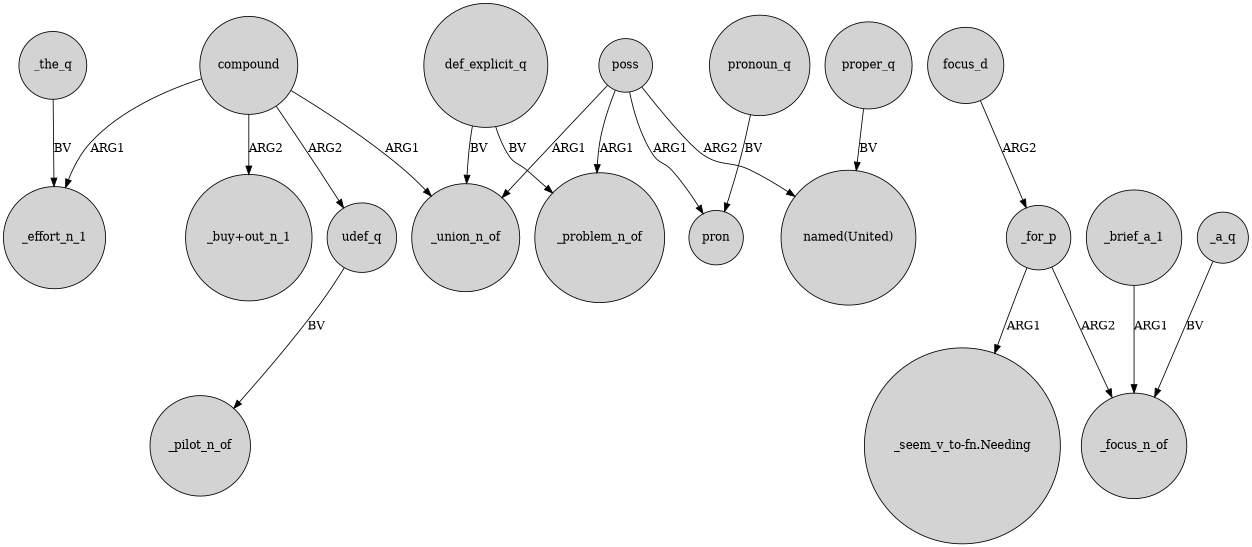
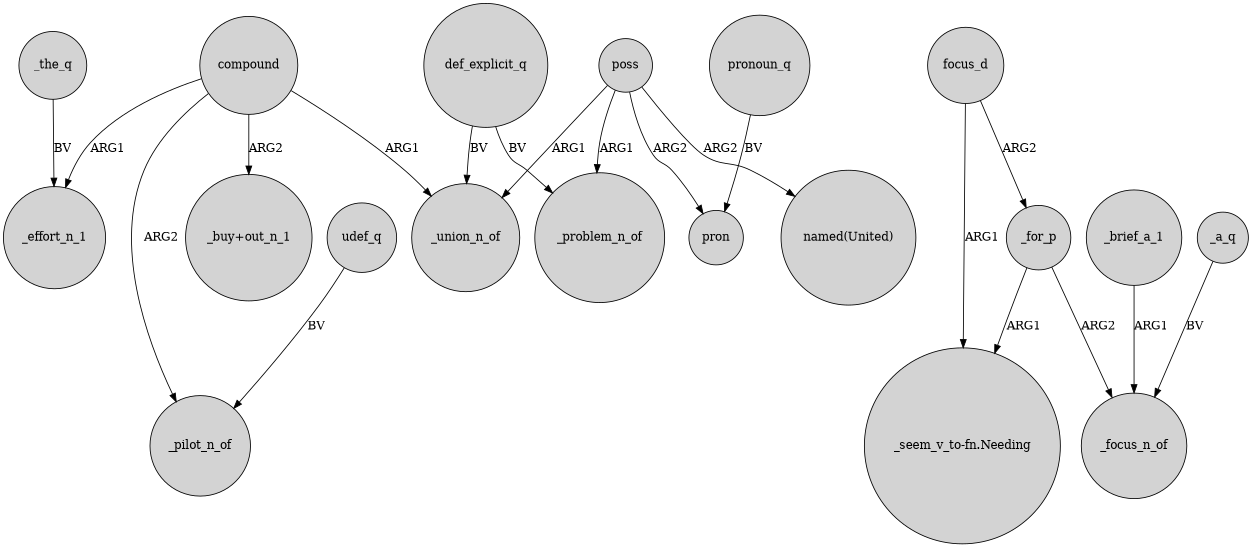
  digraph {
    node [shape=circle style=filled]
    compound
    _effort_n_1
    _union_n_of
    _pilot_n_of
    "_buy+out_n_1"
    poss
    _problem_n_of
    pron
    "named(United)"
    _for_p
    "_seem_v_to-fn.Needing"
    n12 [label=_focus_n_of]
    udef_q
    _a_q
    pronoun_q
    def_explicit_q
    focus_d
-   proper_q
    _brief_a_1
    _the_q
    compound -> _effort_n_1 [label=ARG1]
    compound -> _union_n_of [label=ARG1]
-   compound -> udef_q [label=ARG2]
+   compound -> _pilot_n_of [label=ARG2]
    compound -> "_buy+out_n_1" [label=ARG2]
    poss -> _union_n_of [label=ARG1]
    poss -> _problem_n_of [label=ARG1]
-   poss -> pron [label=ARG1]
+   poss -> pron [label=ARG2]
    poss -> "named(United)" [label=ARG2]
    _for_p -> "_seem_v_to-fn.Needing" [label=ARG1]
    _for_p -> n12 [label=ARG2]
    udef_q -> _pilot_n_of [label=BV]
    _a_q -> n12 [label=BV]
    pronoun_q -> pron [label=BV]
    def_explicit_q -> _union_n_of [label=BV]
    def_explicit_q -> _problem_n_of [label=BV]
    focus_d -> _for_p [label=ARG2]
-   proper_q -> "named(United)" [label=BV]
+   focus_d -> "_seem_v_to-fn.Needing" [label=ARG1]
    _brief_a_1 -> n12 [label=ARG1]
    _the_q -> _effort_n_1 [label=BV]
  }
